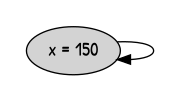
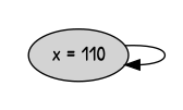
  strict digraph {
    nodesep=0.35
    fontname="Patrick Hand"
-   n1 [label="x = 150" style=filled fontname="Patrick Hand"]
+   n1 [label="x = 110" style=filled fontname="Patrick Hand"]
    subgraph cluster_1 {
      color=white
      subgraph sub_2 {
        color=white
        rank=same
        n1
      }
    }
    n1 -> n1 [color=black fontcolor=black fontname="Patrick Hand"]
  }
